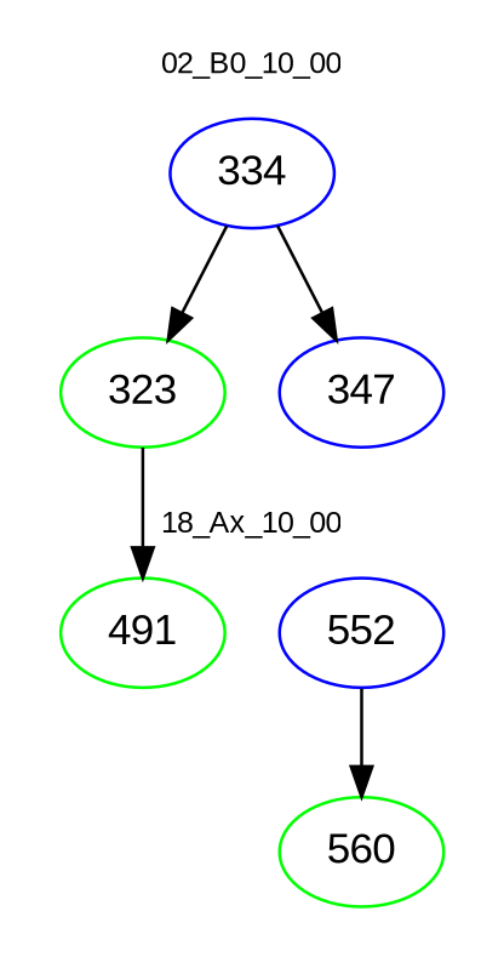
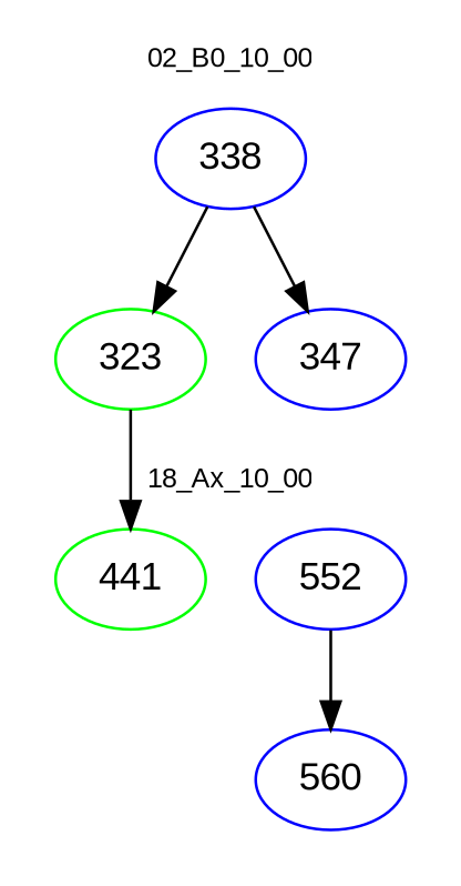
  digraph {
    fontname="Liberation Sans"
    node [color=blue fontname="Liberation Sans"]
    edge [color=black fontname="Liberation Sans"]
    n1 [label=552]
-   n2 [color=green label=491]
-   n3 [color=green label=560]
-   n4 [label=334]
+   n2 [color=green label=441]
+   n3 [label=560]
+   n4 [label=338]
    n5 [color=green label=323]
    n6 [label=347]
    subgraph cluster_1 {
      color=white
      fontsize=10
      label="18_Ax_10_00"
      n1
      n2
      n3
    }
    subgraph cluster_2 {
      color=white
      fontsize=10
      label="02_B0_10_00"
      n4
      n5
      n6
    }
    n1 -> n3
    n4 -> n5
    n4 -> n6
    n5 -> n2
  }
